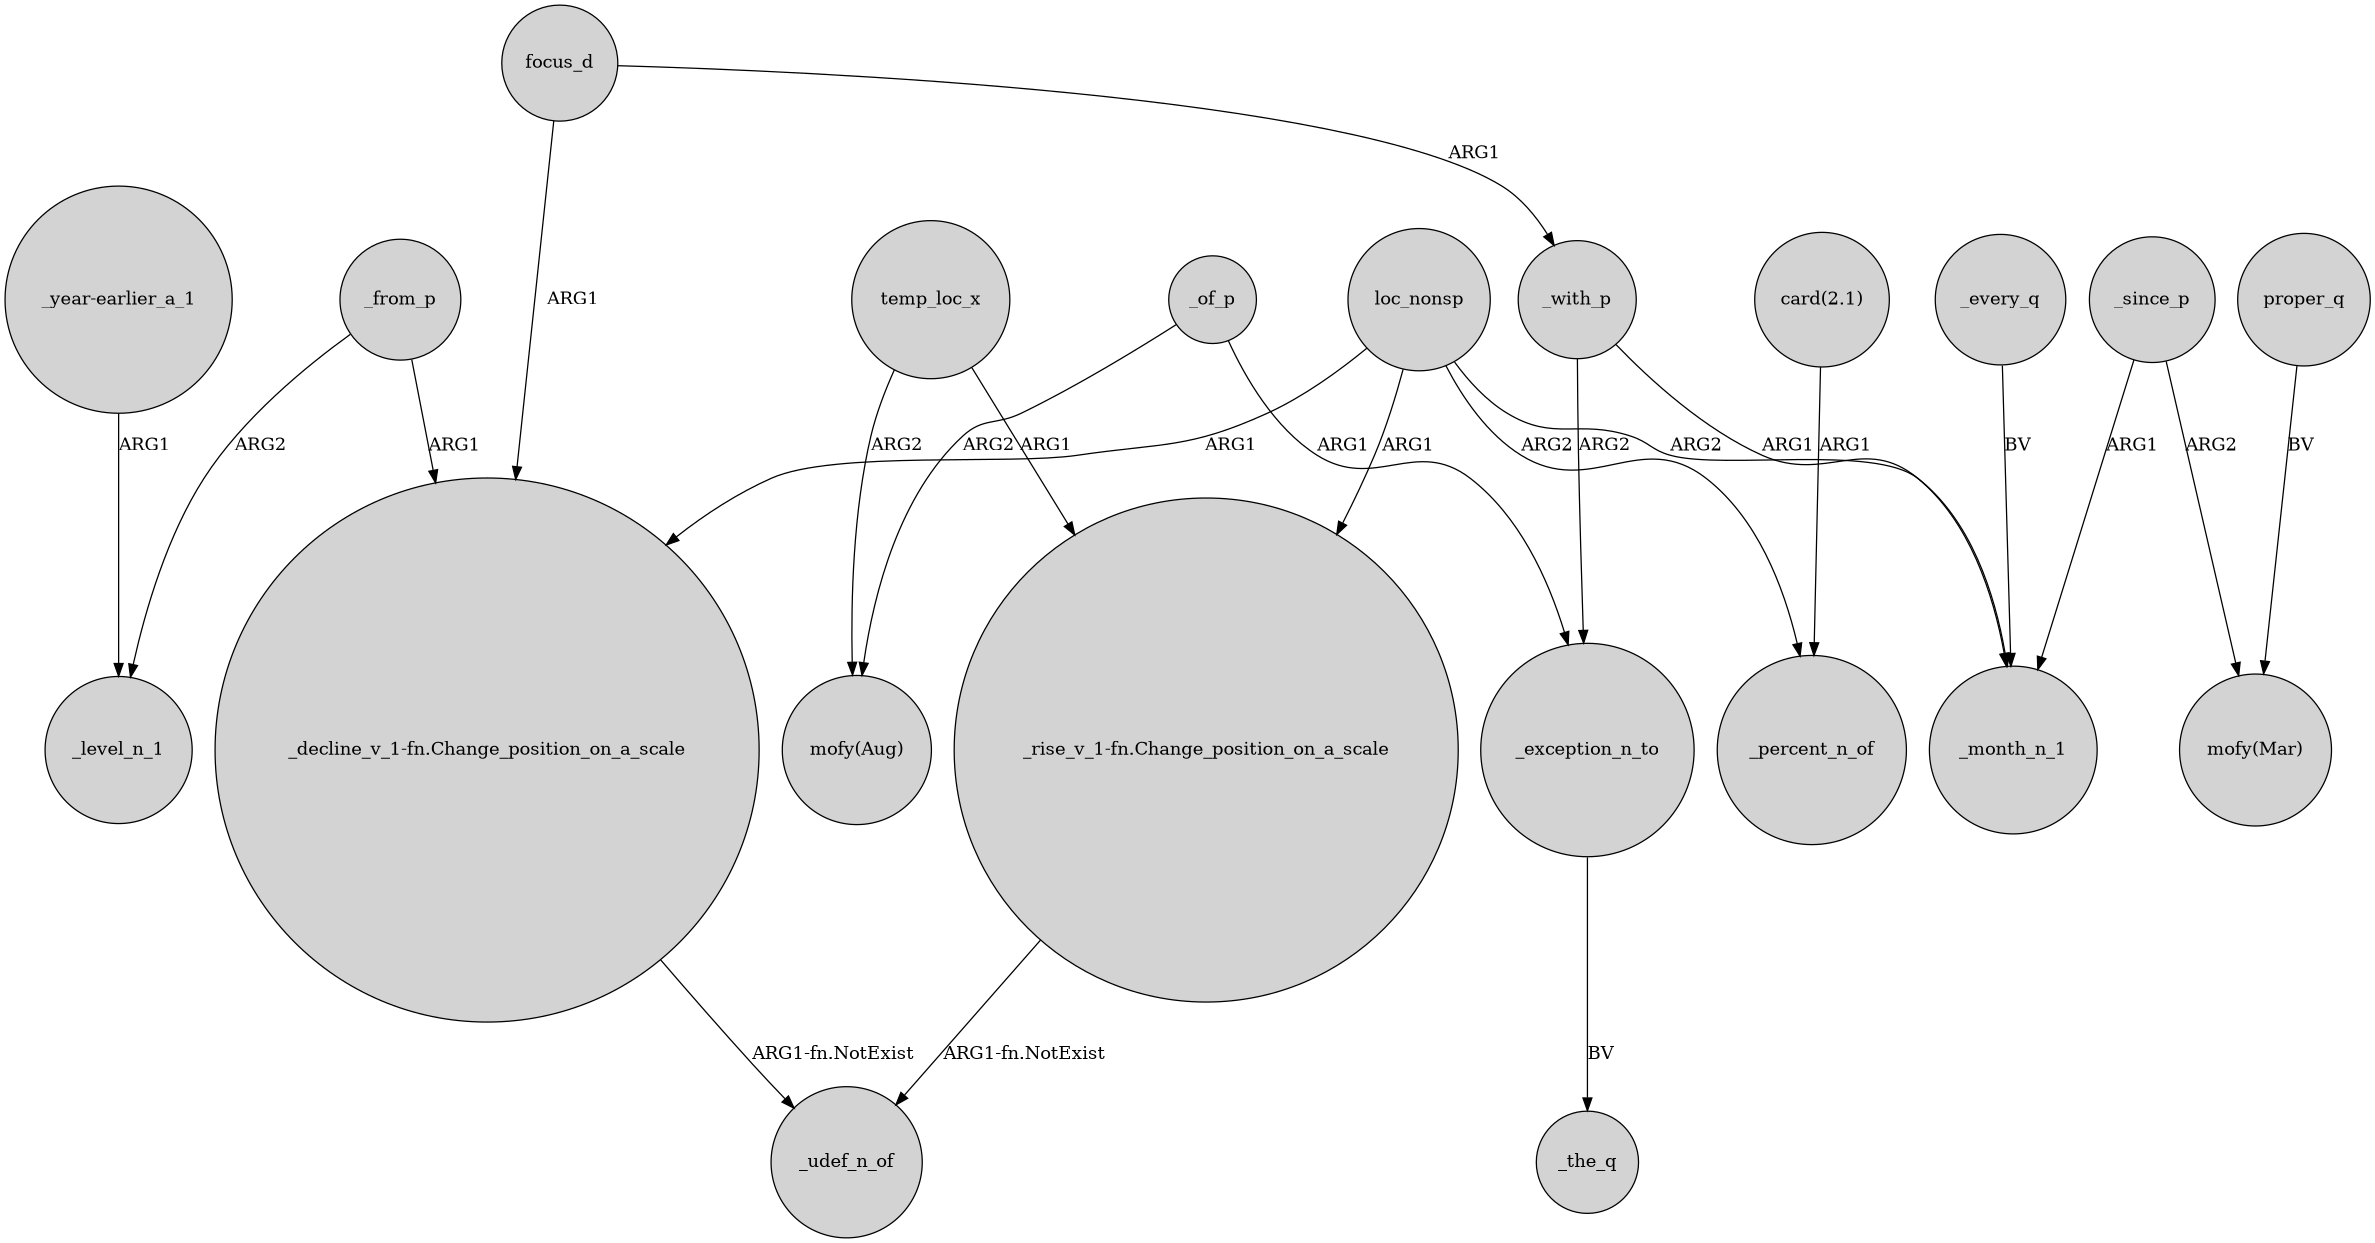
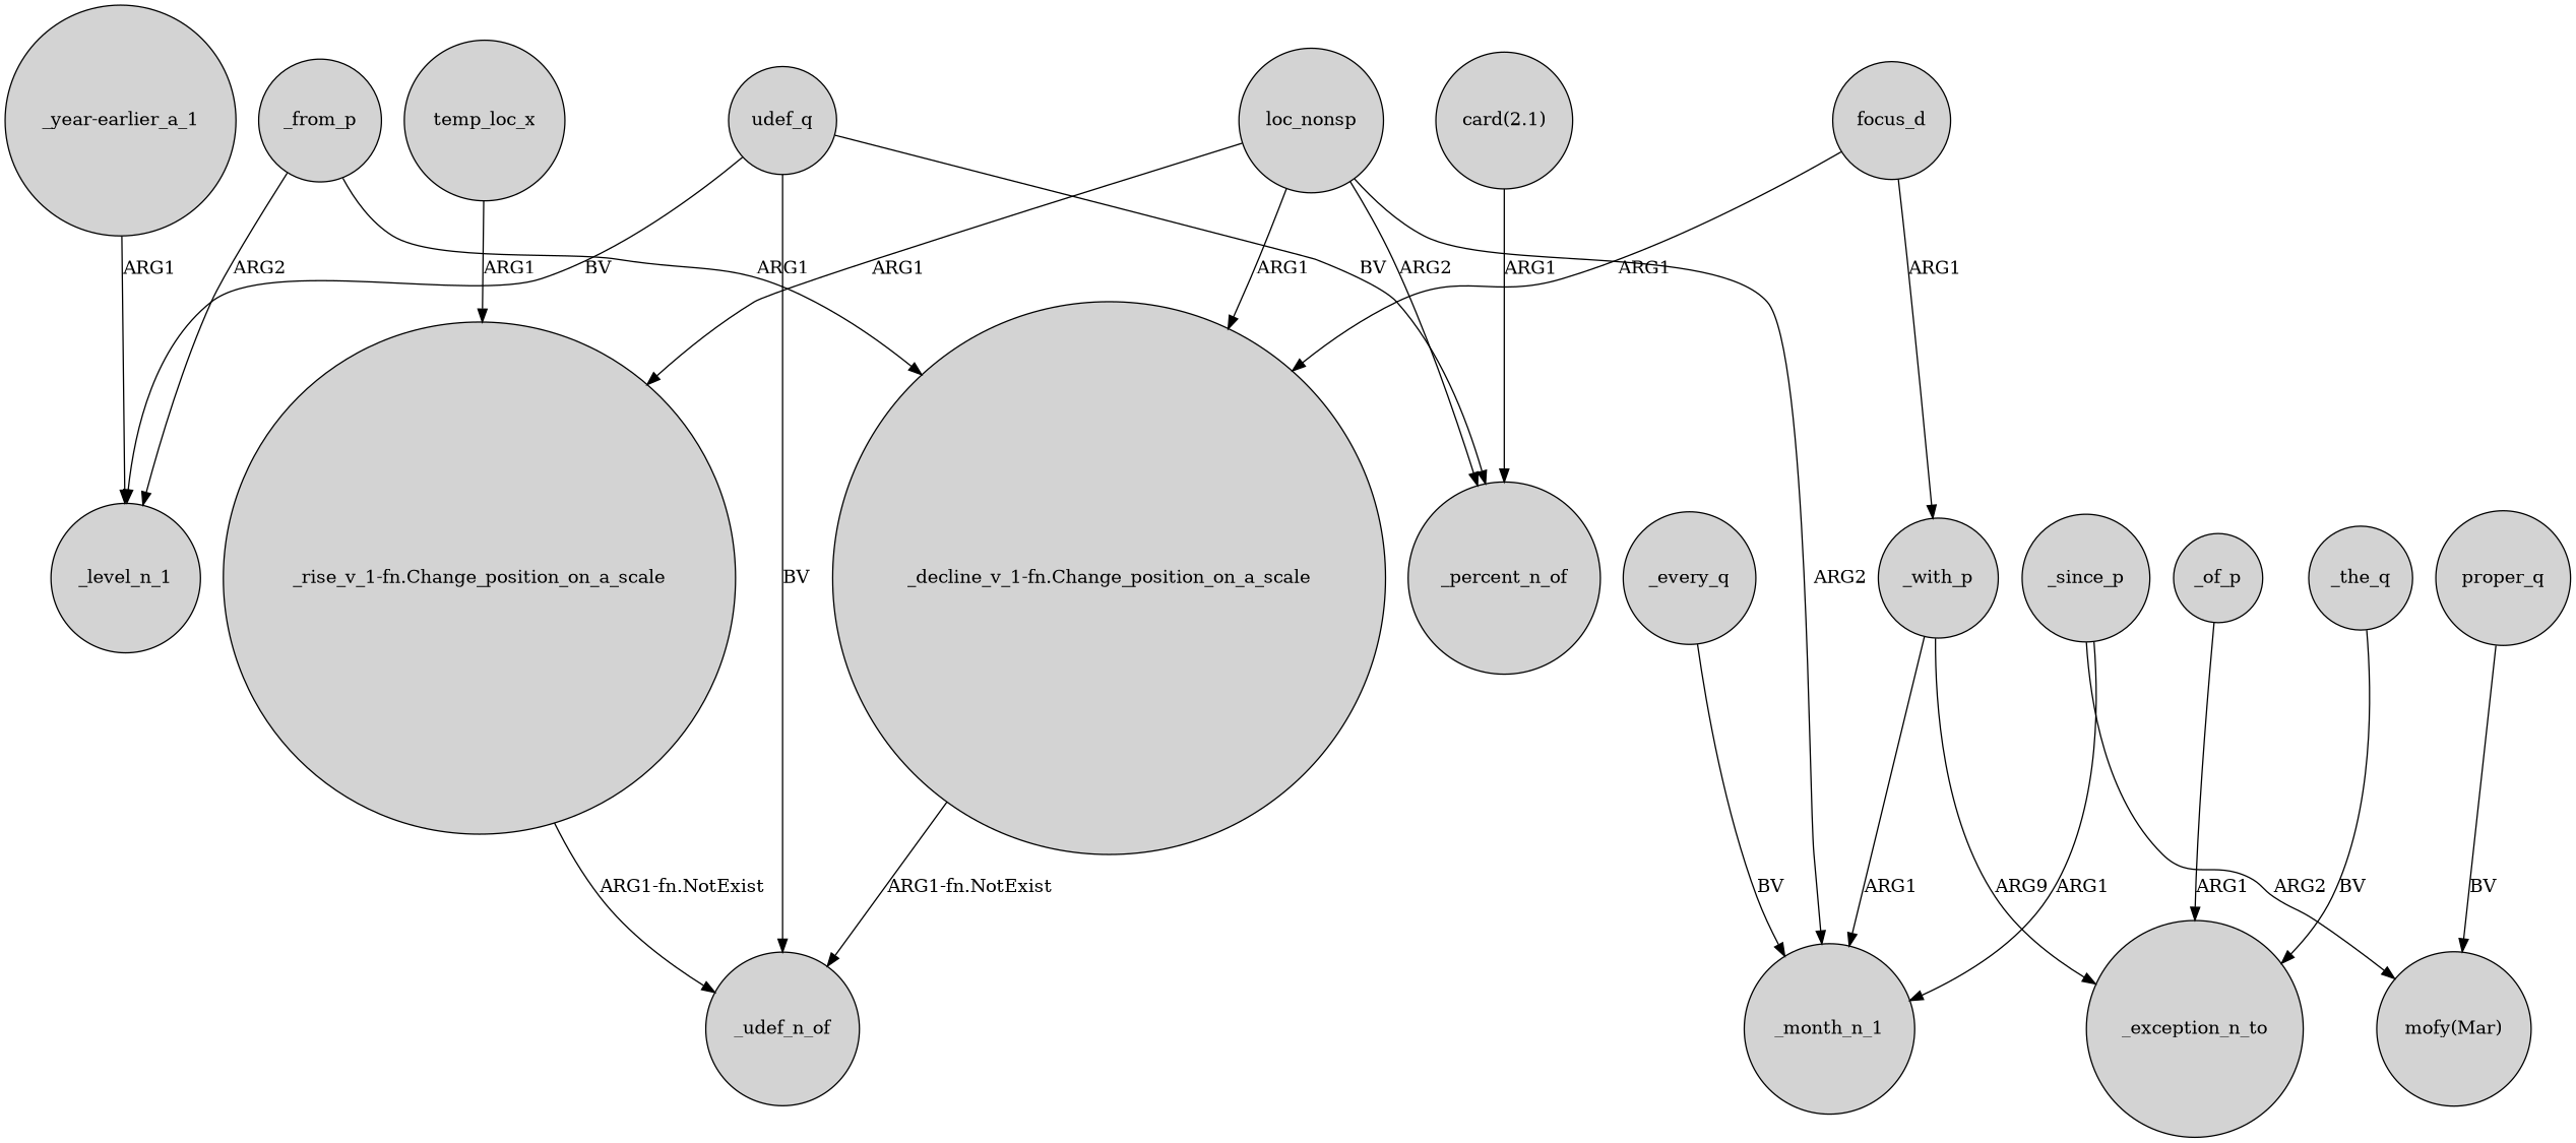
  digraph {
    node [shape=circle style=filled]
    "_year-earlier_a_1"
    _level_n_1
    focus_d
    "_decline_v_1-fn.Change_position_on_a_scale"
    _with_p
    n6 [label=_udef_n_of]
    _month_n_1
    _exception_n_to
    _since_p
    "mofy(Mar)"
    "_rise_v_1-fn.Change_position_on_a_scale"
    loc_nonsp
    _percent_n_of
    _of_p
-   "mofy(Aug)"
    _from_p
    _every_q
    temp_loc_x
+   udef_q
    _the_q
    proper_q
    "card(2.1)"
    "_year-earlier_a_1" -> _level_n_1 [label=ARG1]
    focus_d -> "_decline_v_1-fn.Change_position_on_a_scale" [label=ARG1]
    focus_d -> _with_p [label=ARG1]
    "_decline_v_1-fn.Change_position_on_a_scale" -> n6 [label="ARG1-fn.NotExist"]
    _with_p -> _month_n_1 [label=ARG1]
-   _with_p -> _exception_n_to [label=ARG2]
+   _with_p -> _exception_n_to [label=ARG9]
    _since_p -> _month_n_1 [label=ARG1]
    _since_p -> "mofy(Mar)" [label=ARG2]
    "_rise_v_1-fn.Change_position_on_a_scale" -> n6 [label="ARG1-fn.NotExist"]
    loc_nonsp -> "_decline_v_1-fn.Change_position_on_a_scale" [label=ARG1]
    loc_nonsp -> _month_n_1 [label=ARG2]
    loc_nonsp -> "_rise_v_1-fn.Change_position_on_a_scale" [label=ARG1]
    loc_nonsp -> _percent_n_of [label=ARG2]
    _of_p -> _exception_n_to [label=ARG1]
-   _of_p -> "mofy(Aug)" [label=ARG2]
    _from_p -> _level_n_1 [label=ARG2]
    _from_p -> "_decline_v_1-fn.Change_position_on_a_scale" [label=ARG1]
    _every_q -> _month_n_1 [label=BV]
    temp_loc_x -> "_rise_v_1-fn.Change_position_on_a_scale" [label=ARG1]
-   temp_loc_x -> "mofy(Aug)" [label=ARG2]
-   _exception_n_to -> _the_q [label=BV]
+   udef_q -> _level_n_1 [label=BV]
+   udef_q -> n6 [label=BV]
+   udef_q -> _percent_n_of [label=BV]
+   _the_q -> _exception_n_to [label=BV]
    proper_q -> "mofy(Mar)" [label=BV]
    "card(2.1)" -> _percent_n_of [label=ARG1]
  }
